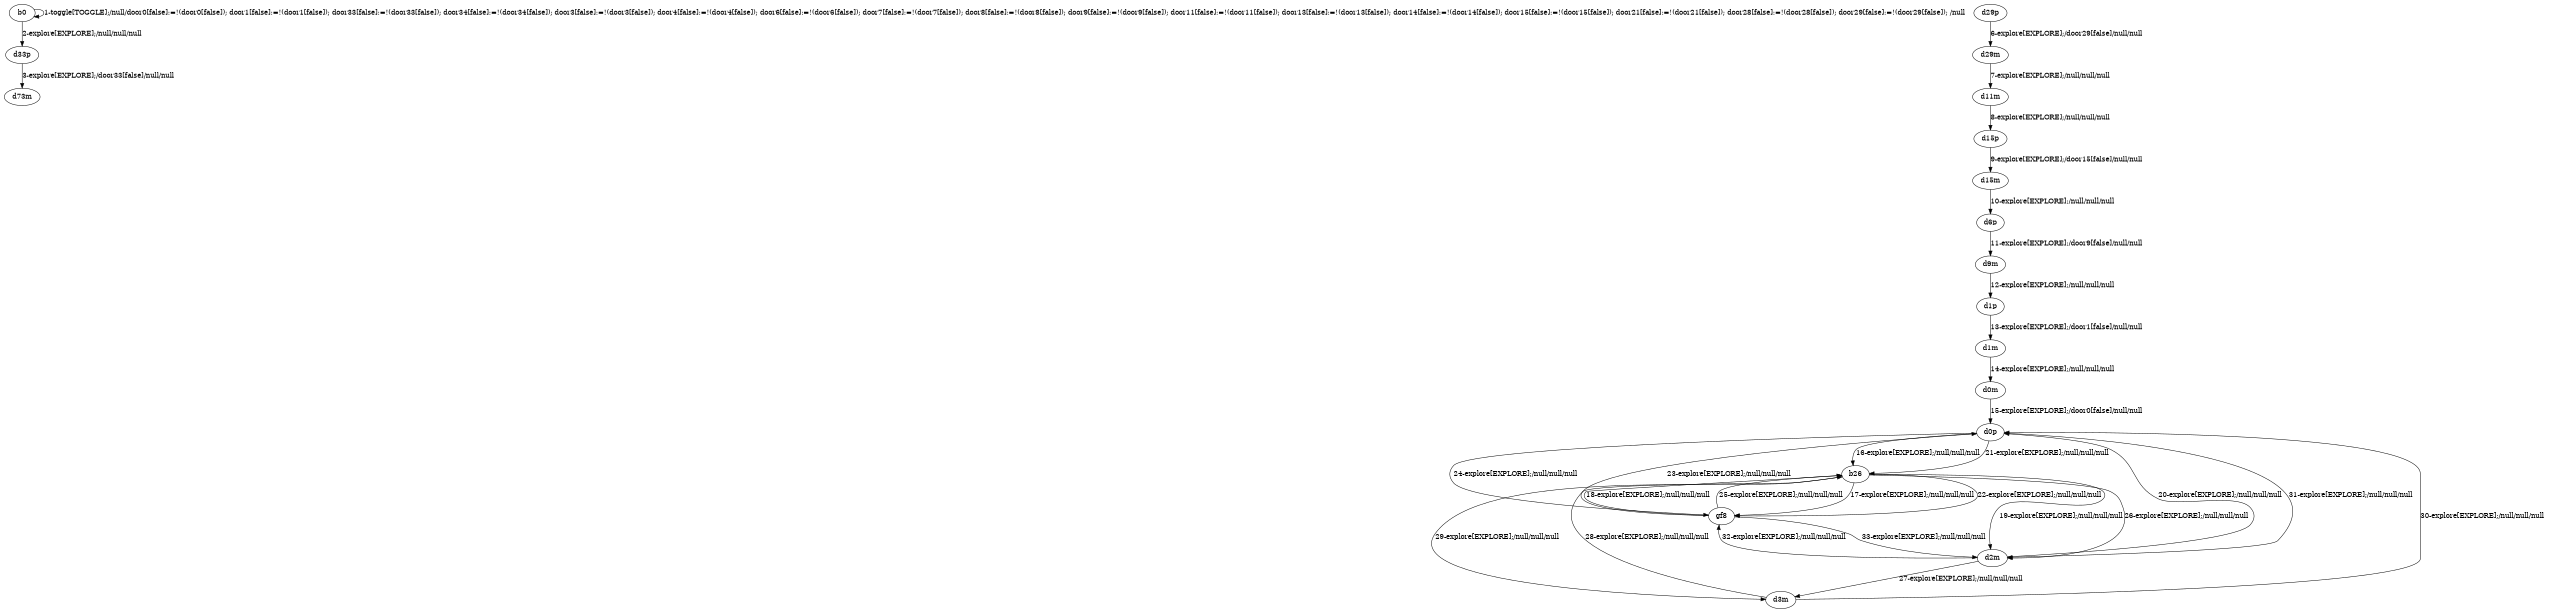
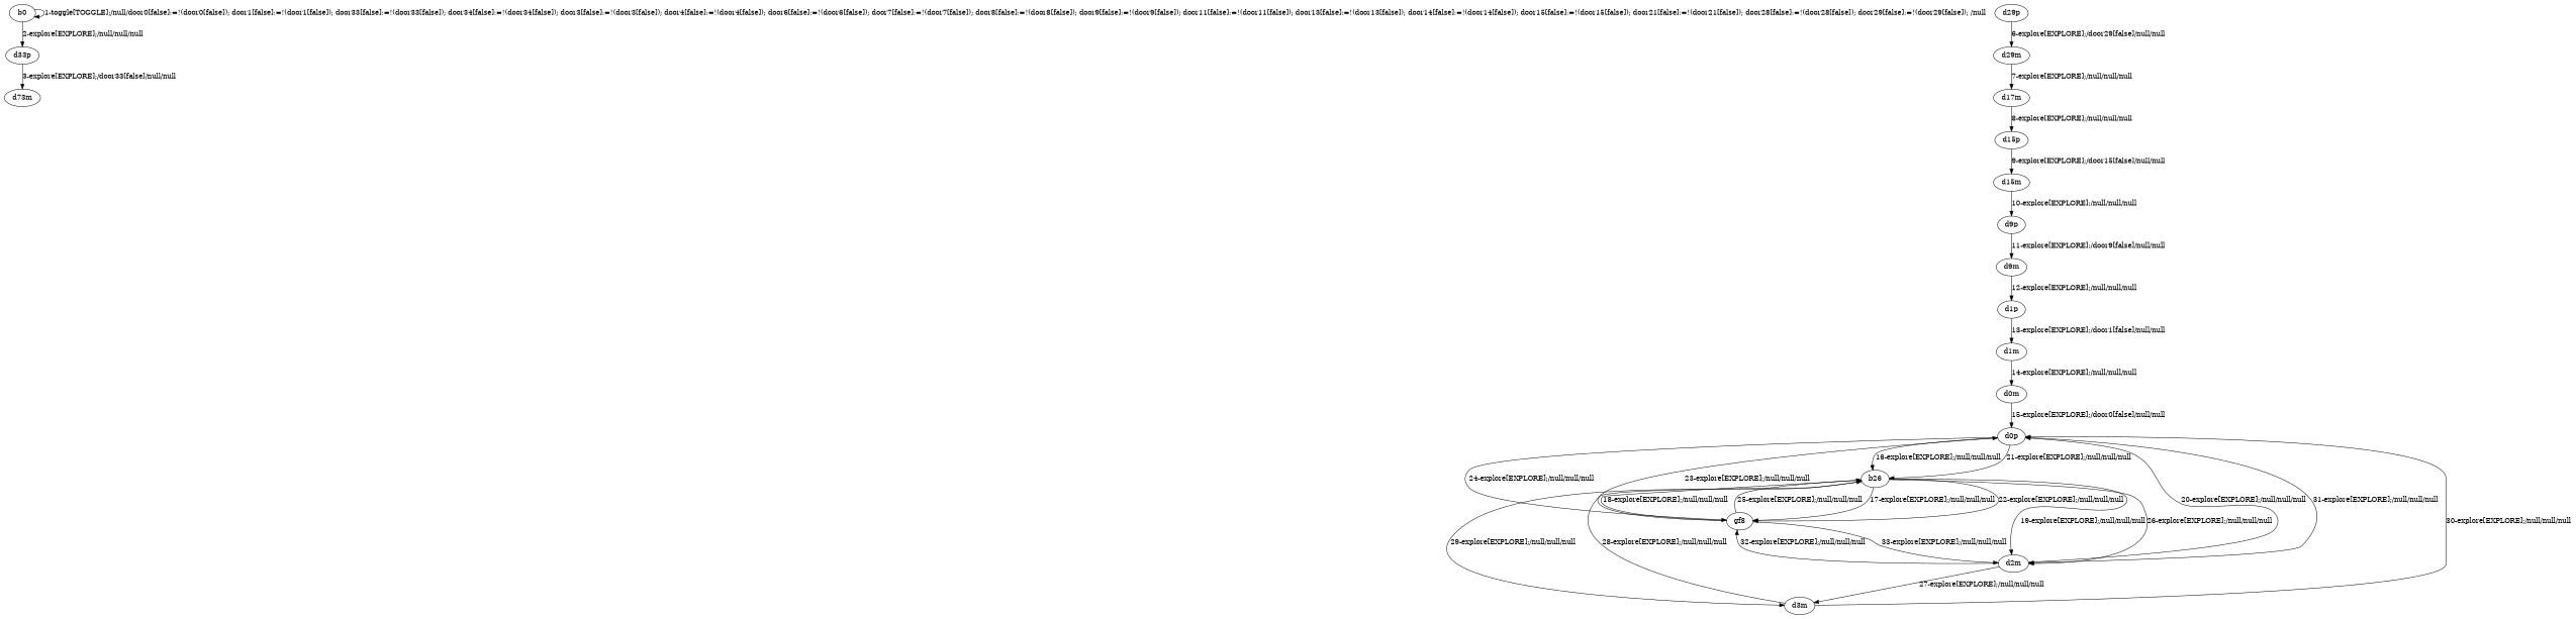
  digraph {
    b0
    d33p
    n3 [label=d73m]
    d29p
    d29m
-   d17m [label=d11m]
+   d17m
    d15p
    d15m
-   d9p [label=d6p]
+   d9p
    d9m
    d1p
    d1m
    d0m
    d0p
    b26
    n16 [label=gf8]
    d2m
    d3m
    b0 -> b0 [label="1-toggle[TOGGLE];/null/door0[false]:=!(door0[false]); door1[false]:=!(door1[false]); door33[false]:=!(door33[false]); door34[false]:=!(door34[false]); door3[false]:=!(door3[false]); door4[false]:=!(door4[false]); door6[false]:=!(door6[false]); door7[false]:=!(door7[false]); door8[false]:=!(door8[false]); door9[false]:=!(door9[false]); door11[false]:=!(door11[false]); door13[false]:=!(door13[false]); door14[false]:=!(door14[false]); door15[false]:=!(door15[false]); door21[false]:=!(door21[false]); door28[false]:=!(door28[false]); door29[false]:=!(door29[false]); /null"]
    b0 -> d33p [label="2-explore[EXPLORE];/null/null/null"]
    d33p -> n3 [label="3-explore[EXPLORE];/door33[false]/null/null"]
    d29p -> d29m [label="6-explore[EXPLORE];/door29[false]/null/null"]
    d29m -> d17m [label="7-explore[EXPLORE];/null/null/null"]
    d17m -> d15p [label="8-explore[EXPLORE];/null/null/null"]
    d15p -> d15m [label="9-explore[EXPLORE];/door15[false]/null/null"]
    d15m -> d9p [label="10-explore[EXPLORE];/null/null/null"]
    d9p -> d9m [label="11-explore[EXPLORE];/door9[false]/null/null"]
    d9m -> d1p [label="12-explore[EXPLORE];/null/null/null"]
    d1p -> d1m [label="13-explore[EXPLORE];/door1[false]/null/null"]
    d1m -> d0m [label="14-explore[EXPLORE];/null/null/null"]
    d0m -> d0p [label="15-explore[EXPLORE];/door0[false]/null/null"]
    d0p -> b26 [label="16-explore[EXPLORE];/null/null/null"]
    d0p -> b26 [label="21-explore[EXPLORE];/null/null/null"]
    d0p -> n16 [label="24-explore[EXPLORE];/null/null/null"]
    d0p -> d2m [label="31-explore[EXPLORE];/null/null/null"]
    b26 -> n16 [label="17-explore[EXPLORE];/null/null/null"]
    b26 -> n16 [label="22-explore[EXPLORE];/null/null/null"]
    b26 -> d2m [label="19-explore[EXPLORE];/null/null/null"]
    b26 -> d2m [label="26-explore[EXPLORE];/null/null/null"]
    b26 -> d3m [label="29-explore[EXPLORE];/null/null/null"]
    n16 -> d0p [label="23-explore[EXPLORE];/null/null/null"]
    n16 -> b26 [label="18-explore[EXPLORE];/null/null/null"]
    n16 -> b26 [label="25-explore[EXPLORE];/null/null/null"]
    n16 -> d2m [label="33-explore[EXPLORE];/null/null/null"]
    d2m -> d0p [label="20-explore[EXPLORE];/null/null/null"]
    d2m -> n16 [label="32-explore[EXPLORE];/null/null/null"]
    d2m -> d3m [label="27-explore[EXPLORE];/null/null/null"]
    d3m -> d0p [label="30-explore[EXPLORE];/null/null/null"]
    d3m -> b26 [label="28-explore[EXPLORE];/null/null/null"]
  }
